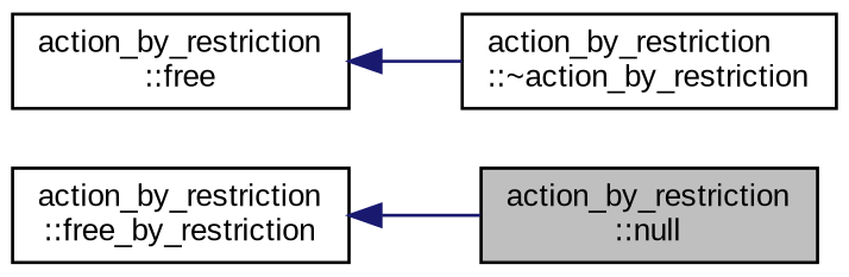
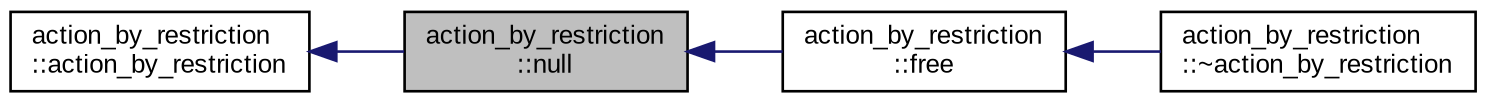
  digraph {
    fontname="Liberation Sans"
    rankdir=LR
    node [color=black fillcolor=white fontname="Liberation Sans" fontsize=10 shape=record style=filled]
    edge [color=midnightblue dir=back fontname="Liberation Sans" fontsize=10 labelfontname=Helvetica labelfontsize=10 style=solid]
    n1 [fillcolor=grey75 fontcolor=black height=0.2 label="action_by_restriction\l::null" width=0.4]
    n2 [height=0.2 label="action_by_restriction\l::free" width=0.4]
-   n3 [height=0.2 label="action_by_restriction\l::free_by_restriction" width=0.4]
+   n3 [height=0.2 label="action_by_restriction\l::action_by_restriction" width=0.4]
    n4 [height=0.2 label="action_by_restriction\l::~action_by_restriction" width=0.4]
+   n1 -> n2
    n2 -> n4
    n3 -> n1
  }
